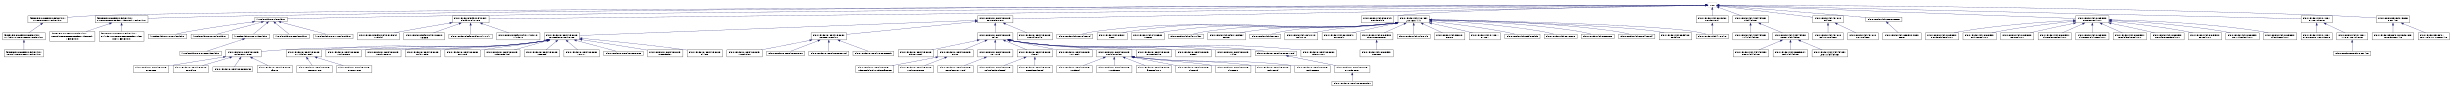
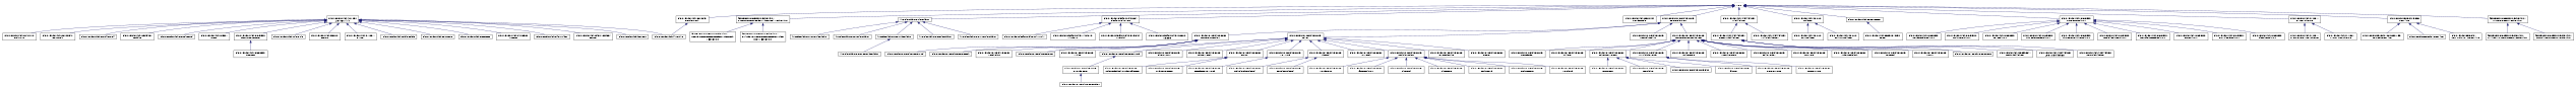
  digraph {
    rankdir=TB
    node [color=black fillcolor=white fontname=Helvetica fontsize=10 shape=record style=filled]
    edge [color=midnightblue dir=back fontname=Helvetica fontsize=10 labelfontname=Helvetica labelfontsize=10 style=solid]
    n1 [height=0.2 label="pip._vendor.rich.jupyter.\lJupyterMixin" width=0.4]
    n2 [height=0.2 label="pip._vendor.rich._inspect.\lInspect" width=0.4]
    n3 [height=0.2 label="pip._vendor.rich.align.Align" width=0.4]
    n4 [height=0.2 label="pip._vendor.rich.align.Vertical\lCenter" width=0.4]
    n5 [height=0.2 label="pip._vendor.rich.bar.Bar" width=0.4]
    n6 [height=0.2 label="pip._vendor.rich.columns.\lColumns" width=0.4]
    n7 [height=0.2 label="pip._vendor.rich.constrain.\lConstrain" width=0.4]
    n8 [height=0.2 label="pip._vendor.rich.emoji.Emoji" width=0.4]
    n9 [height=0.2 label="pip._vendor.rich.live.Live" width=0.4]
    n10 [height=0.2 label="pip._vendor.rich.padding.\lPadding" width=0.4]
    n11 [height=0.2 label="pip._vendor.rich.panel.Panel" width=0.4]
    n12 [height=0.2 label="pip._vendor.rich.pretty.\lPretty" width=0.4]
    n13 [height=0.2 label="pip._vendor.rich.progress\l_bar.ProgressBar" width=0.4]
    n14 [height=0.2 label="pip._vendor.rich.rule.Rule" width=0.4]
    n15 [height=0.2 label="pip._vendor.rich.status.\lStatus" width=0.4]
    n16 [height=0.2 label="pip._vendor.rich.syntax.\lSyntax" width=0.4]
    n17 [height=0.2 label="pip._vendor.rich.table.Table" width=0.4]
    n18 [height=0.2 label="pip._vendor.rich.text.Text" width=0.4]
    n19 [height=0.2 label="pip._vendor.rich.tree.Tree" width=0.4]
    n20 [height=0.2 label="pip._vendor.rich.progress.\lProgress" width=0.4]
    n21 [color=grey75 height=0.2 label=ABC width=0.4]
    n22 [height=0.2 label="fasteners.process_mechanism.\l_InterProcessMechanism" width=0.4]
    n23 [height=0.2 label="fasteners.process_mechanism.\l_InterProcessReaderWriterLockMechanism" width=0.4]
    n24 [height=0.2 label="jwt.algorithms.Algorithm" width=0.4]
    n25 [height=0.2 label="pip._vendor.platformdirs.api.\lPlatformDirsABC" width=0.4]
    n26 [height=0.2 label="pip._vendor.pyparsing.core.\lParserElement" width=0.4]
    n27 [height=0.2 label="pip._vendor.rich.abc.Rich\lRenderable" width=0.4]
    n28 [height=0.2 label="pip._vendor.rich.console.\lRenderHook" width=0.4]
    n29 [height=0.2 label="pip._vendor.rich.highlighter.\lHighlighter" width=0.4]
    n30 [height=0.2 label="pip._vendor.rich.layout.\lSplitter" width=0.4]
    n31 [height=0.2 label="pip._vendor.rich.pager.Pager" width=0.4]
    n32 [height=0.2 label="pip._vendor.rich.progress.\lProgressColumn" width=0.4]
    n33 [height=0.2 label="pip._vendor.rich.syntax.\lSyntaxTheme" width=0.4]
    n34 [height=0.2 label="pip._vendor.tenacity.Base\lRetrying" width=0.4]
    n35 [height=0.2 label="fasteners.process_mechanism.\l_FcntlInterProcessMechanism" width=0.4]
    n36 [height=0.2 label="fasteners.process_mechanism.\l_WindowsInterProcessMechanism" width=0.4]
    n37 [height=0.2 label="fasteners.process_mechanism.\l_FcntlInterProcessReaderWriterLock\lMechanism" width=0.4]
    n38 [height=0.2 label="fasteners.process_mechanism.\l_WindowsInterProcessReaderWriter\lLockMechanism" width=0.4]
    n39 [height=0.2 label="jwt.algorithms.ECAlgorithm" width=0.4]
    n40 [height=0.2 label="jwt.algorithms.HMACAlgorithm" width=0.4]
    n41 [height=0.2 label="jwt.algorithms.NoneAlgorithm" width=0.4]
    n42 [height=0.2 label="jwt.algorithms.OKPAlgorithm" width=0.4]
    n43 [height=0.2 label="jwt.algorithms.RSAAlgorithm" width=0.4]
    n44 [height=0.2 label="pip._vendor.platformdirs.android.\lAndroid" width=0.4]
    n45 [height=0.2 label="pip._vendor.platformdirs.macos.\lMacOS" width=0.4]
    n46 [height=0.2 label="pip._vendor.platformdirs.unix.Unix" width=0.4]
    n47 [height=0.2 label="pip._vendor.platformdirs.windows.\lWindows" width=0.4]
    n48 [height=0.2 label="pip._vendor.pyparsing.core.\lParseElementEnhance" width=0.4]
    n49 [height=0.2 label="pip._vendor.pyparsing.core.\lParseExpression" width=0.4]
    n50 [height=0.2 label="pip._vendor.pyparsing.core.\lToken" width=0.4]
    n51 [height=0.2 label="pip._vendor.pyparsing.core.\l_PendingSkip" width=0.4]
    n52 [height=0.2 label="pip._vendor.rich.highlighter.\lNullHighlighter" width=0.4]
    n53 [height=0.2 label="pip._vendor.rich.highlighter.\lRegexHighlighter" width=0.4]
    n54 [height=0.2 label="pip._vendor.rich.layout.\lColumnSplitter" width=0.4]
    n55 [height=0.2 label="pip._vendor.rich.layout.\lRowSplitter" width=0.4]
    n56 [height=0.2 label="pip._vendor.rich.pager.System\lPager" width=0.4]
    n57 [height=0.2 label="pip._vendor.rich.progress.\lBarColumn" width=0.4]
    n58 [height=0.2 label="pip._vendor.rich.progress.\lDownloadColumn" width=0.4]
    n59 [height=0.2 label="pip._vendor.rich.progress.\lFileSizeColumn" width=0.4]
    n60 [height=0.2 label="pip._vendor.rich.progress.\lRenderableColumn" width=0.4]
    n61 [height=0.2 label="pip._vendor.rich.progress.\lSpinnerColumn" width=0.4]
    n62 [height=0.2 label="pip._vendor.rich.progress.\lTextColumn" width=0.4]
    n63 [height=0.2 label="pip._vendor.rich.progress.\lTimeElapsedColumn" width=0.4]
    n64 [height=0.2 label="pip._vendor.rich.progress.\lTimeRemainingColumn" width=0.4]
    n65 [height=0.2 label="pip._vendor.rich.progress.\lTotalFileSizeColumn" width=0.4]
    n66 [height=0.2 label="pip._vendor.rich.progress.\lTransferSpeedColumn" width=0.4]
    n67 [height=0.2 label="pip._vendor.rich.syntax.\lANSISyntaxTheme" width=0.4]
    n68 [height=0.2 label="pip._vendor.rich.syntax.\lPygmentsSyntaxTheme" width=0.4]
    n69 [height=0.2 label="pip._vendor.tenacity.Retrying" width=0.4]
    n70 [height=0.2 label="pip._vendor.tenacity.\l_asyncio.AsyncRetrying" width=0.4]
    n71 [height=0.2 label="pip._vendor.tenacity.tornadoweb.\lTornadoRetrying" width=0.4]
    n72 [height=0.2 label="jwt.algorithms.RSAPSSAlgorithm" width=0.4]
    n73 [height=0.2 label="pip._vendor.pyparsing.core.\lAtLineStart" width=0.4]
    n74 [height=0.2 label="pip._vendor.pyparsing.core.\lAtStringStart" width=0.4]
    n75 [height=0.2 label="pip._vendor.pyparsing.core.\lFollowedBy" width=0.4]
    n76 [height=0.2 label="pip._vendor.pyparsing.core.\lForward" width=0.4]
    n77 [height=0.2 label="pip._vendor.pyparsing.core.\lIndentedBlock" width=0.4]
    n78 [height=0.2 label="pip._vendor.pyparsing.core.\lLocated" width=0.4]
    n79 [height=0.2 label="pip._vendor.pyparsing.core.\lNotAny" width=0.4]
    n80 [height=0.2 label="pip._vendor.pyparsing.core.Opt" width=0.4]
    n81 [height=0.2 label="pip._vendor.pyparsing.core.\lPrecededBy" width=0.4]
    n82 [height=0.2 label="pip._vendor.pyparsing.core.\lSkipTo" width=0.4]
    n83 [height=0.2 label="pip._vendor.pyparsing.core.\lTokenConverter" width=0.4]
    n84 [height=0.2 label="pip._vendor.pyparsing.core.\l_MultipleMatch" width=0.4]
    n85 [height=0.2 label="pip._vendor.pyparsing.core.And" width=0.4]
    n86 [height=0.2 label="pip._vendor.pyparsing.core.Each" width=0.4]
    n87 [height=0.2 label="pip._vendor.pyparsing.core.\lMatchFirst" width=0.4]
    n88 [height=0.2 label="pip._vendor.pyparsing.core.Or" width=0.4]
    n89 [height=0.2 label="pip._vendor.pyparsing.core.\lCharsNotIn" width=0.4]
    n90 [height=0.2 label="pip._vendor.pyparsing.core.\lCloseMatch" width=0.4]
    n91 [height=0.2 label="pip._vendor.pyparsing.core.\lEmpty" width=0.4]
    n92 [height=0.2 label="pip._vendor.pyparsing.core.\lKeyword" width=0.4]
    n93 [height=0.2 label="pip._vendor.pyparsing.core.\lLiteral" width=0.4]
    n94 [height=0.2 label="pip._vendor.pyparsing.core.\lNoMatch" width=0.4]
    n95 [height=0.2 label="pip._vendor.pyparsing.core.\lPositionToken" width=0.4]
    n96 [height=0.2 label="pip._vendor.pyparsing.core.\lQuotedString" width=0.4]
    n97 [height=0.2 label="pip._vendor.pyparsing.core.\lRegex" width=0.4]
    n98 [height=0.2 label="pip._vendor.pyparsing.core.\lWhite" width=0.4]
    n99 [height=0.2 label="pip._vendor.pyparsing.core.Word" width=0.4]
    n100 [height=0.2 label="pip._vendor.pyparsing.core.\lCombine" width=0.4]
    n101 [height=0.2 label="pip._vendor.pyparsing.core.Dict" width=0.4]
    n102 [height=0.2 label="pip._vendor.pyparsing.core.\lGroup" width=0.4]
    n103 [height=0.2 label="pip._vendor.pyparsing.core.\lSuppress" width=0.4]
    n104 [height=0.2 label="pip._vendor.pyparsing.core.\lOneOrMore" width=0.4]
    n105 [height=0.2 label="pip._vendor.pyparsing.core.\lZeroOrMore" width=0.4]
    n106 [height=0.2 label="pip._vendor.pyparsing.core.\lAnd._ErrorStop" width=0.4]
    n107 [height=0.2 label="pip._vendor.pyparsing.core.\lIndentedBlock._IndentGreater" width=0.4]
    n108 [height=0.2 label="pip._vendor.pyparsing.core.\lCaselessKeyword" width=0.4]
    n109 [height=0.2 label="pip._vendor.pyparsing.core.\lCaselessLiteral" width=0.4]
    n110 [height=0.2 label="pip._vendor.pyparsing.core.\l_SingleCharLiteral" width=0.4]
    n111 [height=0.2 label="pip._vendor.pyparsing.core.\lGoToColumn" width=0.4]
    n112 [height=0.2 label="pip._vendor.pyparsing.core.\lLineEnd" width=0.4]
    n113 [height=0.2 label="pip._vendor.pyparsing.core.\lLineStart" width=0.4]
    n114 [height=0.2 label="pip._vendor.pyparsing.core.\lStringEnd" width=0.4]
    n115 [height=0.2 label="pip._vendor.pyparsing.core.\lStringStart" width=0.4]
    n116 [height=0.2 label="pip._vendor.pyparsing.core.\lWordEnd" width=0.4]
    n117 [height=0.2 label="pip._vendor.pyparsing.core.\lWordStart" width=0.4]
    n118 [height=0.2 label="pip._vendor.pyparsing.core.\l_WordRegex" width=0.4]
    n119 [height=0.2 label="pip._vendor.pyparsing.core.Char" width=0.4]
    n120 [height=0.2 label="pip._vendor.rich.highlighter.\lJSONHighlighter" width=0.4]
    n121 [height=0.2 label="pip._vendor.rich.highlighter.\lReprHighlighter" width=0.4]
    n122 [height=0.2 label="pip._vendor.rich.traceback.\lPathHighlighter" width=0.4]
    n1 -> n2
    n1 -> n3
    n1 -> n4
    n1 -> n5
    n1 -> n6
    n1 -> n7
    n1 -> n8
    n1 -> n9
    n1 -> n10
    n1 -> n11
    n1 -> n12
    n1 -> n13
    n1 -> n14
    n1 -> n15
    n1 -> n16
    n1 -> n17
    n1 -> n18
    n1 -> n19
    n13 -> n20
    n21 -> n22
    n21 -> n23
    n21 -> n24
    n21 -> n25
    n21 -> n26
    n21 -> n27
    n21 -> n28
    n21 -> n29
    n21 -> n30
    n21 -> n31
    n21 -> n32
    n21 -> n33
    n21 -> n34
-   n36 -> n35
+   n22 -> n35
    n22 -> n36
    n23 -> n37
    n23 -> n38
    n24 -> n39
    n24 -> n40
    n24 -> n41
    n24 -> n42
    n24 -> n43
    n25 -> n44
    n25 -> n45
    n25 -> n46
    n25 -> n47
    n26 -> n48
    n26 -> n49
    n26 -> n50
    n26 -> n51
    n28 -> n9
    n29 -> n52
    n29 -> n53
    n30 -> n54
    n30 -> n55
    n31 -> n56
    n32 -> n57
    n32 -> n58
    n32 -> n59
    n32 -> n60
    n32 -> n61
    n32 -> n62
    n32 -> n63
    n32 -> n64
    n32 -> n65
    n32 -> n66
    n33 -> n67
    n33 -> n68
-   n67 -> n69
+   n34 -> n69
    n34 -> n70
    n34 -> n71
    n43 -> n72
    n48 -> n73
    n48 -> n74
    n48 -> n75
    n48 -> n76
    n48 -> n77
    n48 -> n78
    n48 -> n79
    n48 -> n80
    n48 -> n81
    n48 -> n82
    n48 -> n83
    n48 -> n84
    n49 -> n85
    n49 -> n86
    n49 -> n87
    n49 -> n88
    n50 -> n89
    n50 -> n90
    n50 -> n91
    n50 -> n92
    n50 -> n93
    n50 -> n94
    n50 -> n95
    n50 -> n96
    n50 -> n97
    n50 -> n98
    n50 -> n99
    n53 -> n120
    n53 -> n121
    n53 -> n122
    n83 -> n100
    n83 -> n101
    n83 -> n102
    n83 -> n103
    n84 -> n104
    n84 -> n105
    n91 -> n106
    n91 -> n107
    n92 -> n108
    n93 -> n109
    n93 -> n110
    n95 -> n111
    n95 -> n112
    n95 -> n113
    n95 -> n114
    n95 -> n115
    n95 -> n116
    n95 -> n117
    n99 -> n118
    n118 -> n119
  }
